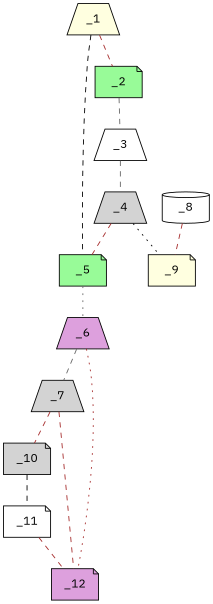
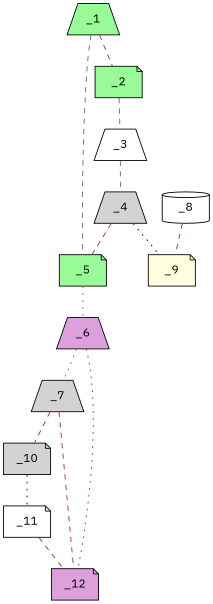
  graph {
    fontname="IBM Plex Sans"
    node [charge=0 chem=1 fillcolor=white fontname="IBM Plex Sans" shape=note style=filled symbol="C  " x=4.4049 y=0.0413]
    edge [color=brown fontname="IBM Plex Sans" style=dashed valence=1]
-   _1 [fillcolor=lightyellow shape=trapezium x=4.6128 y=-1.4368]
+   _1 [fillcolor=palegreen shape=trapezium x=4.6128 y=-1.4368]
    _2 [fillcolor=palegreen x=5.6073 y=-1.5413]
    _5 [fillcolor=palegreen y=-0.4587]
    _3 [chem=5 shape=trapezium symbol="S  " x=6.014 y=-0.6278]
    _6 [fillcolor=plum shape=trapezium x=3.5388]
    _4 [fillcolor=lightgrey shape=trapezium x=5.2709]
    _7 [fillcolor=lightgrey shape=trapezium x=3.5388 y=1.0413]
    _12 [fillcolor=plum x=2.5878 y=-0.2677]
    _9 [fillcolor=lightyellow x=5.2709 y=1.0413]
    _10 [fillcolor=lightgrey x=2.5878 y=1.3503]
    _8 [chem=4 shape=cylinder symbol="N  " y=1.5413]
    _11 [chem=5 symbol="S  " x=2 y=0.5413]
    _1 -- _2 [valence=2]
-   _1 -- _5 [color=black]
+   _1 -- _5 [color=gray40]
    _2 -- _3 [color=gray40]
    _5 -- _6 [color=gray40 style=dotted]
    _3 -- _4 [color=gray40]
-   _6 -- _7 [color=gray40]
+   _6 -- _7 [color=gray40 style=dotted]
    _6 -- _12 [style=dotted valence=2]
    _4 -- _5 [valence=2]
    _4 -- _9 [color=black style=dotted]
    _7 -- _12
    _7 -- _10 [valence=2]
-   _10 -- _11 [color=black]
+   _10 -- _11 [color=black style=dotted]
    _8 -- _9 [valence=2]
    _11 -- _12
  }
